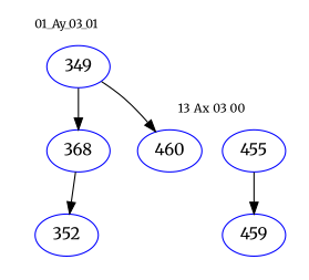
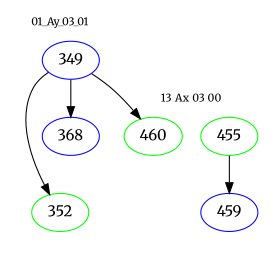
  digraph {
    fontname=Merriweather
    node [color=blue fontname=Merriweather]
    edge [color=black fontname=Merriweather]
-   n1 [label=455]
+   n1 [color=green label=455]
    n2 [label=459]
-   n3 [label=460]
+   n3 [color=green label=460]
    n4 [label=349]
-   n5 [label=352]
+   n5 [color=green label=352]
    n6 [label=368]
    subgraph cluster_1 {
      color=white
      fontsize=10
      label="13_Ax_03_00"
      n1
      n2
      n3
    }
    subgraph cluster_2 {
      color=white
      fontsize=10
      label="01_Ay_03_01"
      n4
      n5
      n6
    }
    n1 -> n2
    n4 -> n3
-   n6 -> n5
+   n4 -> n5
    n4 -> n6
  }
